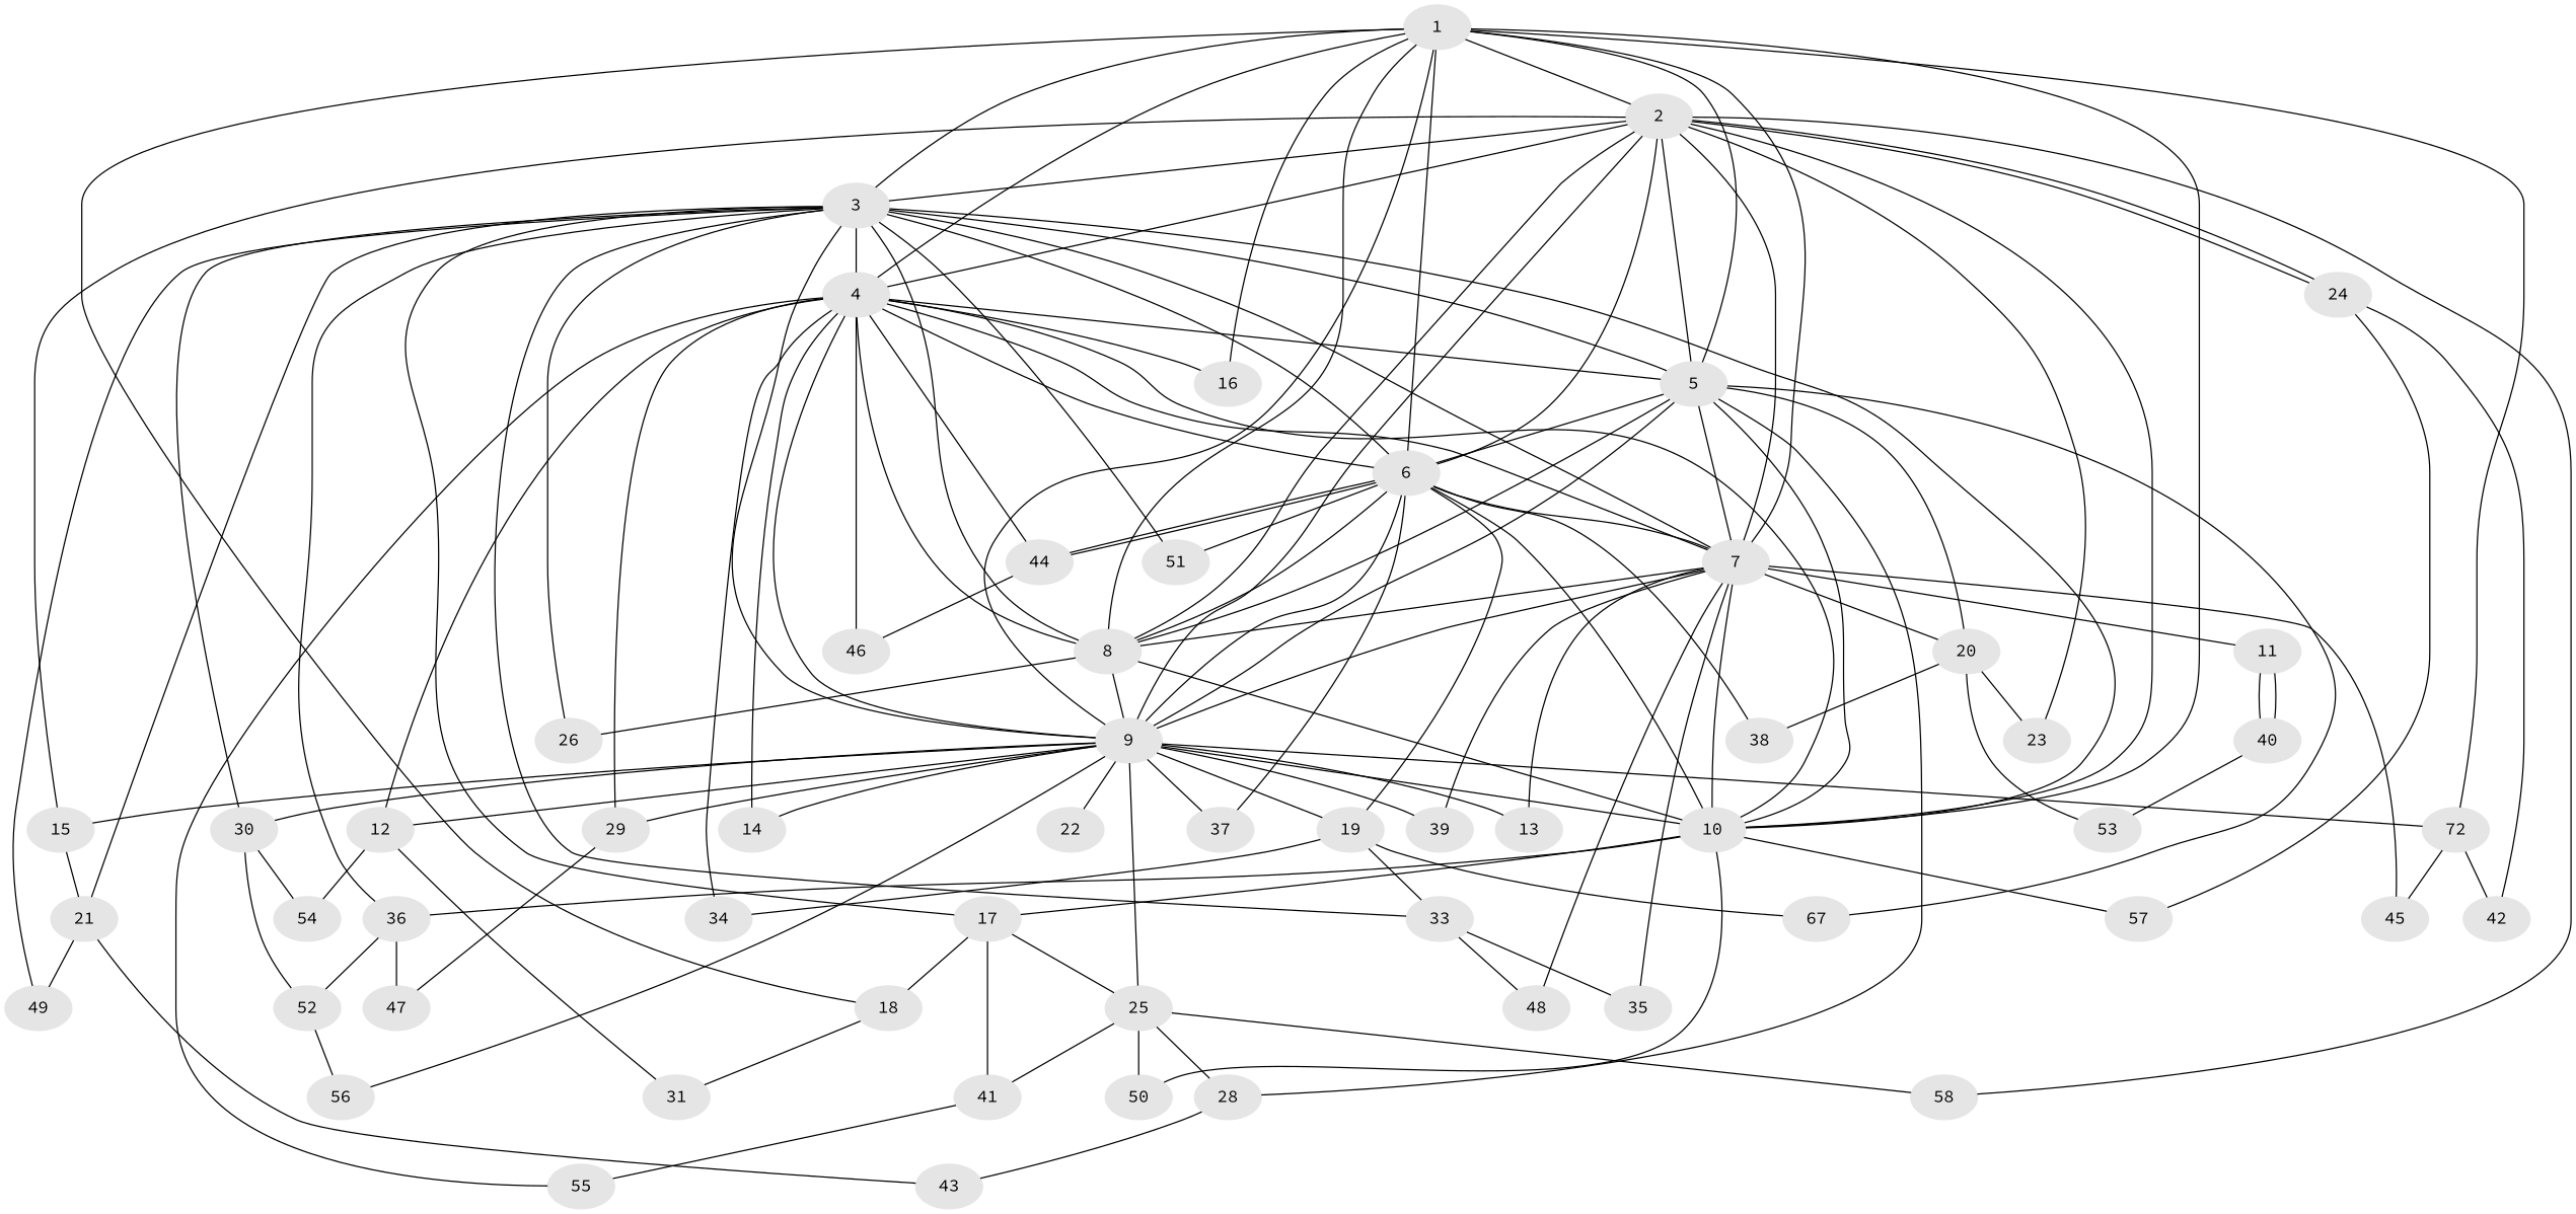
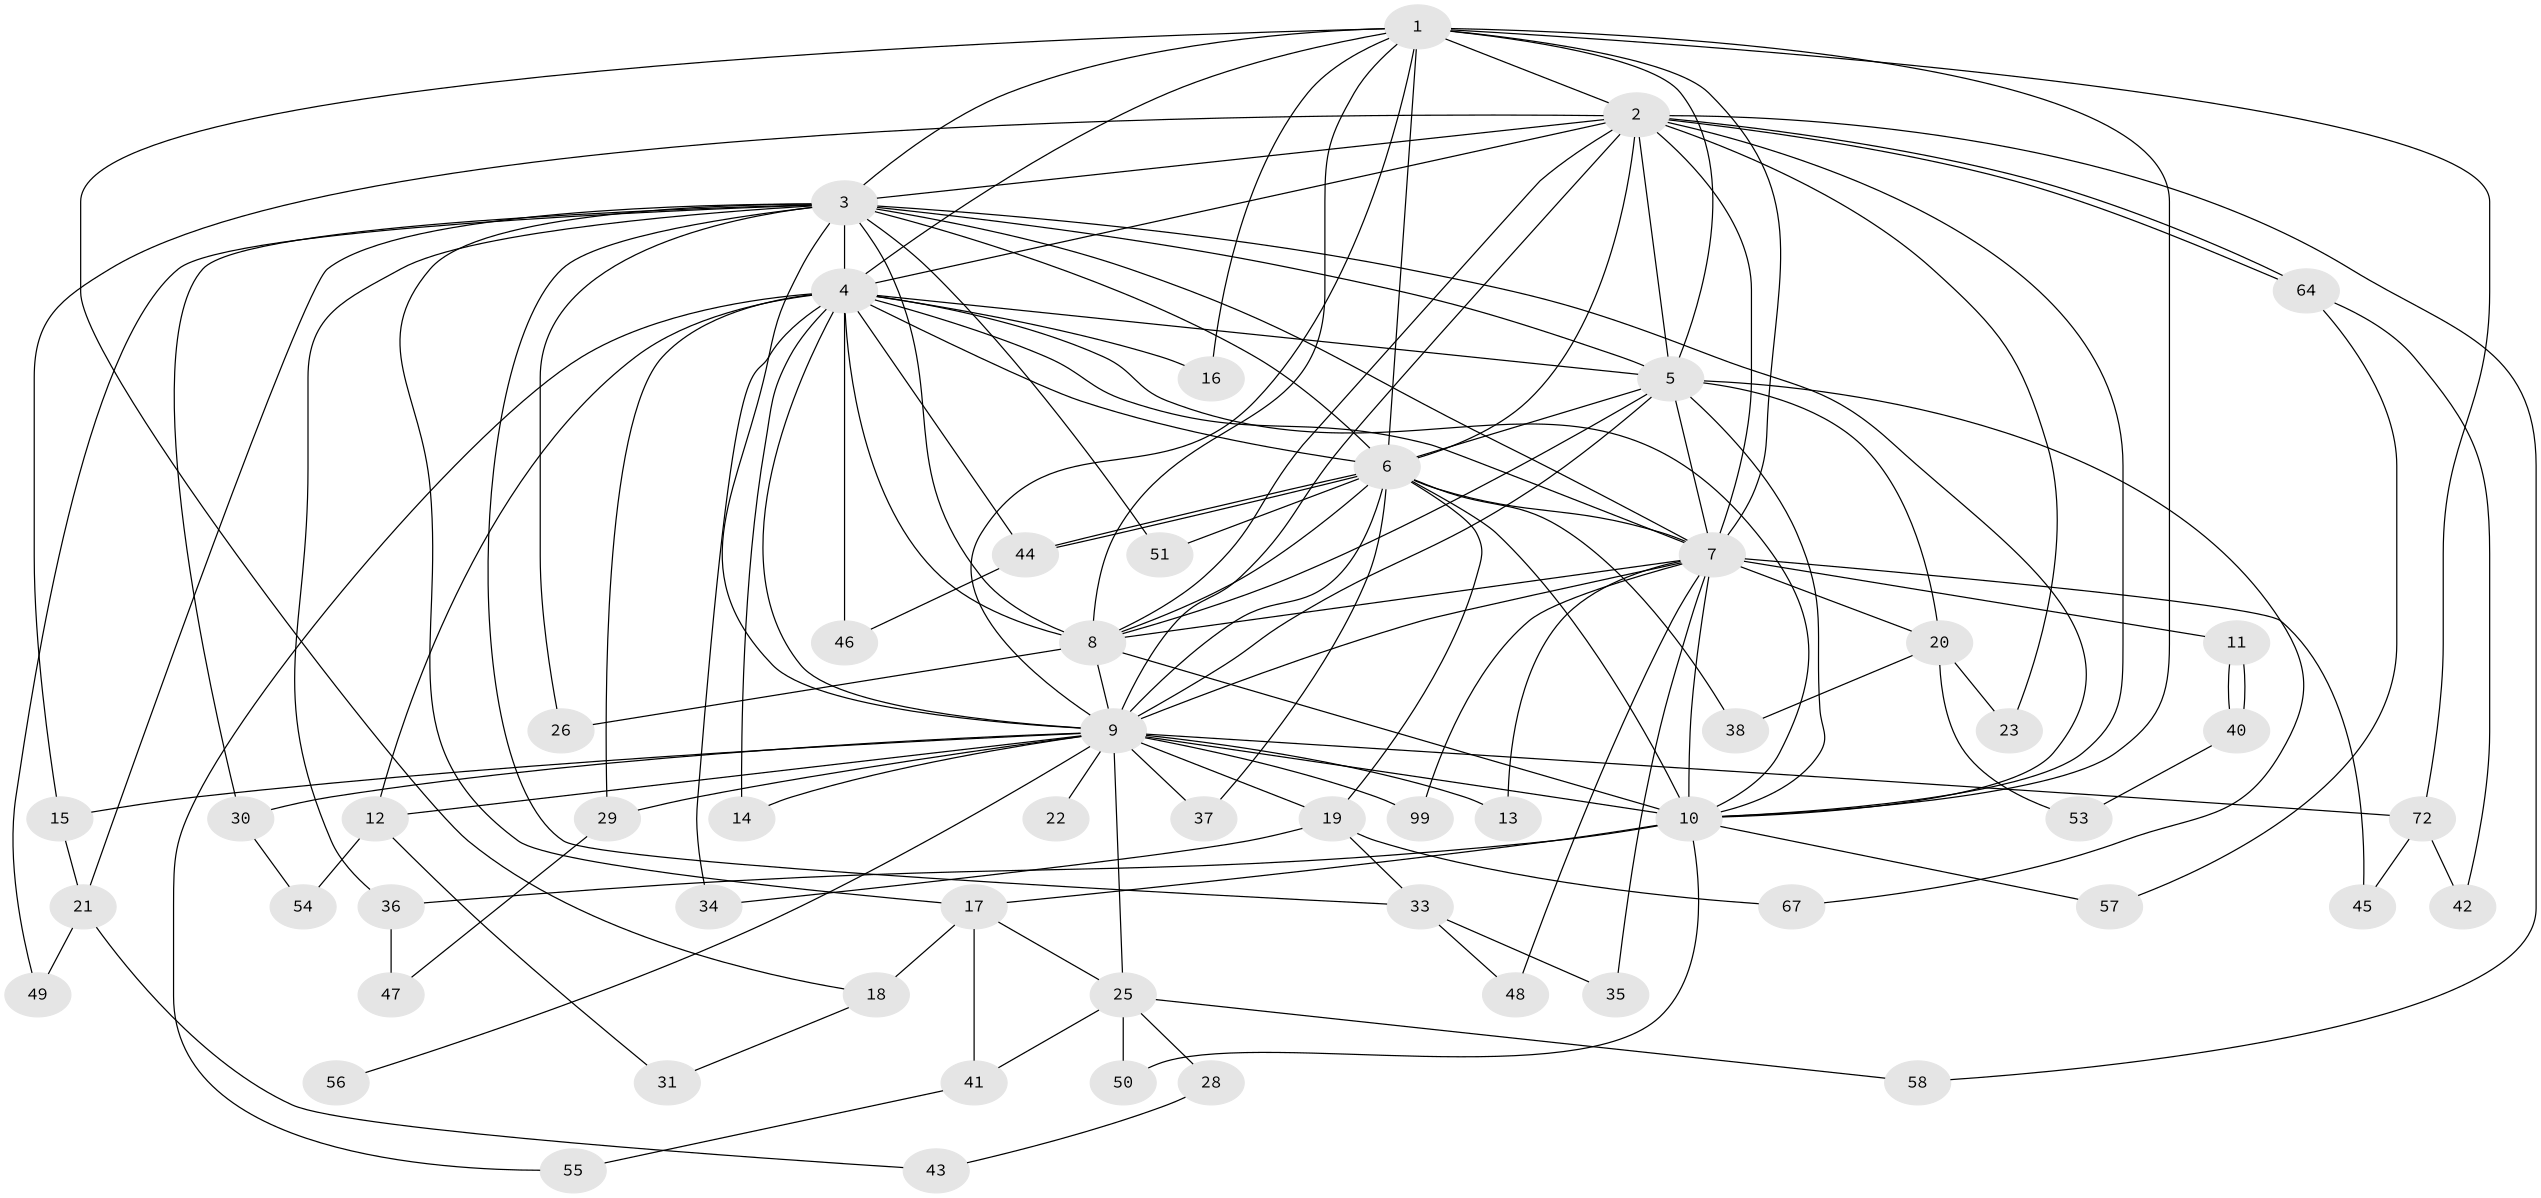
  graph {
    fontname="Source Code Pro"
    node [color=gray90 fontname="Source Code Pro" style=filled]
    edge [fontname="Source Code Pro"]
    1
    2
    3
    4
    5
    6
    7
    8
    9
    10
    16
    18
    n13 [label=72]
    15
    23
-   24
+   24 [label=64]
    58
    17
    21
    26
    30
    33
    36
    49
    51
    12
    14
    29
    34
    46
    55
    44
    20
    n34 [label=67]
    28
    19
    37
    38
    11
    13
    35
-   39
+   39 [label=99]
    45
    48
    22
    25
    56
    50
    57
    31
    42
    41
    43
    54
-   52
    47
    40
    53
    1 -- 2
    1 -- 3
    1 -- 4
    1 -- 5
    1 -- 6
    1 -- 7
    1 -- 8
    1 -- 9
    1 -- 10
    1 -- 16
    1 -- 18
    1 -- n13
    2 -- 3
    2 -- 4
    2 -- 5
    2 -- 6
    2 -- 7
    2 -- 8
    2 -- 9
    2 -- 10
    2 -- 15
    2 -- 23
    2 -- 24
    2 -- 24
    2 -- 58
    3 -- 4
    3 -- 5
    3 -- 6
    3 -- 7
    3 -- 8
    3 -- 9
    3 -- 10
    3 -- 17
    3 -- 21
    3 -- 26
    3 -- 30
    3 -- 33
    3 -- 36
    3 -- 49
    3 -- 51
    4 -- 5
    4 -- 6
    4 -- 7
    4 -- 8
    4 -- 9
    4 -- 10
    4 -- 16
    4 -- 12
    4 -- 14
    4 -- 29
    4 -- 34
    4 -- 46
    4 -- 55
    4 -- 44
    5 -- 6
    5 -- 7
    5 -- 8
    5 -- 9
    5 -- 10
    5 -- 20
    5 -- n34
-   5 -- 28
    6 -- 7
    6 -- 8
    6 -- 9
    6 -- 10
    6 -- 51
    6 -- 44
    6 -- 44
    6 -- 19
    6 -- 37
    6 -- 38
    7 -- 8
    7 -- 9
    7 -- 10
    7 -- 20
    7 -- 11
    7 -- 13
    7 -- 35
    7 -- 39
    7 -- 45
    7 -- 48
    8 -- 9
    8 -- 10
    8 -- 26
    9 -- 10
    9 -- n13
    9 -- 15
    9 -- 30
    9 -- 12
    9 -- 14
    9 -- 29
    9 -- 19
    9 -- 37
    9 -- 13
    9 -- 39
    9 -- 22
    9 -- 25
    9 -- 56
    10 -- 17
    10 -- 36
    10 -- 50
    10 -- 57
    18 -- 31
    n13 -- 45
    n13 -- 42
    15 -- 21
    24 -- 57
    24 -- 42
    17 -- 18
    17 -- 25
    17 -- 41
    21 -- 49
    21 -- 43
    30 -- 54
-   30 -- 52
    33 -- 35
    33 -- 48
-   36 -- 52
    36 -- 47
    12 -- 31
    12 -- 54
    29 -- 47
    44 -- 46
    20 -- 23
    20 -- 38
    20 -- 53
    28 -- 43
    19 -- 33
    19 -- 34
    19 -- n34
    11 -- 40
    11 -- 40
    25 -- 58
    25 -- 28
    25 -- 50
    25 -- 41
    41 -- 55
-   52 -- 56
    40 -- 53
  }
